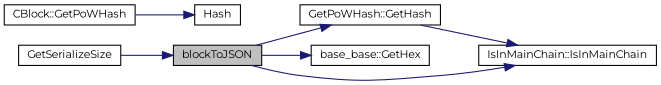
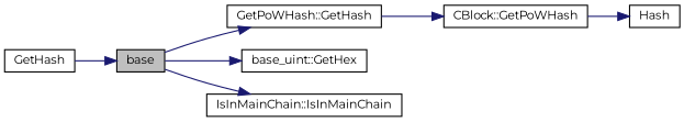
  digraph {
    fontname=Montserrat
    rankdir=LR
    node [color=black fillcolor=white fontname=Montserrat fontsize=10 shape=record style=filled]
    edge [color=midnightblue fontname=Montserrat fontsize=10 labelfontname=Helvetica labelfontsize=10 style=solid]
-   n1 [fillcolor=grey75 fontcolor=black height=0.2 label=blockToJSON width=0.4]
+   n1 [fillcolor=grey75 fontcolor=black height=0.2 label=base width=0.4]
    n2 [height=0.2 label="GetPoWHash::GetHash" width=0.4]
-   n3 [height=0.2 label="base_base::GetHex" width=0.4]
+   n3 [height=0.2 label="base_uint::GetHex" width=0.4]
    n4 [height=0.2 label="IsInMainChain::IsInMainChain" width=0.4]
    n5 [height=0.2 label="CBlock::GetPoWHash" width=0.4]
-   n6 [height=0.2 label=GetSerializeSize width=0.4]
+   n6 [height=0.2 label=GetHash width=0.4]
    n7 [height=0.2 label=Hash width=0.4]
    n1 -> n2
    n1 -> n3
    n1 -> n4
-   n2 -> n4
+   n2 -> n5
    n5 -> n7
    n6 -> n1
  }
